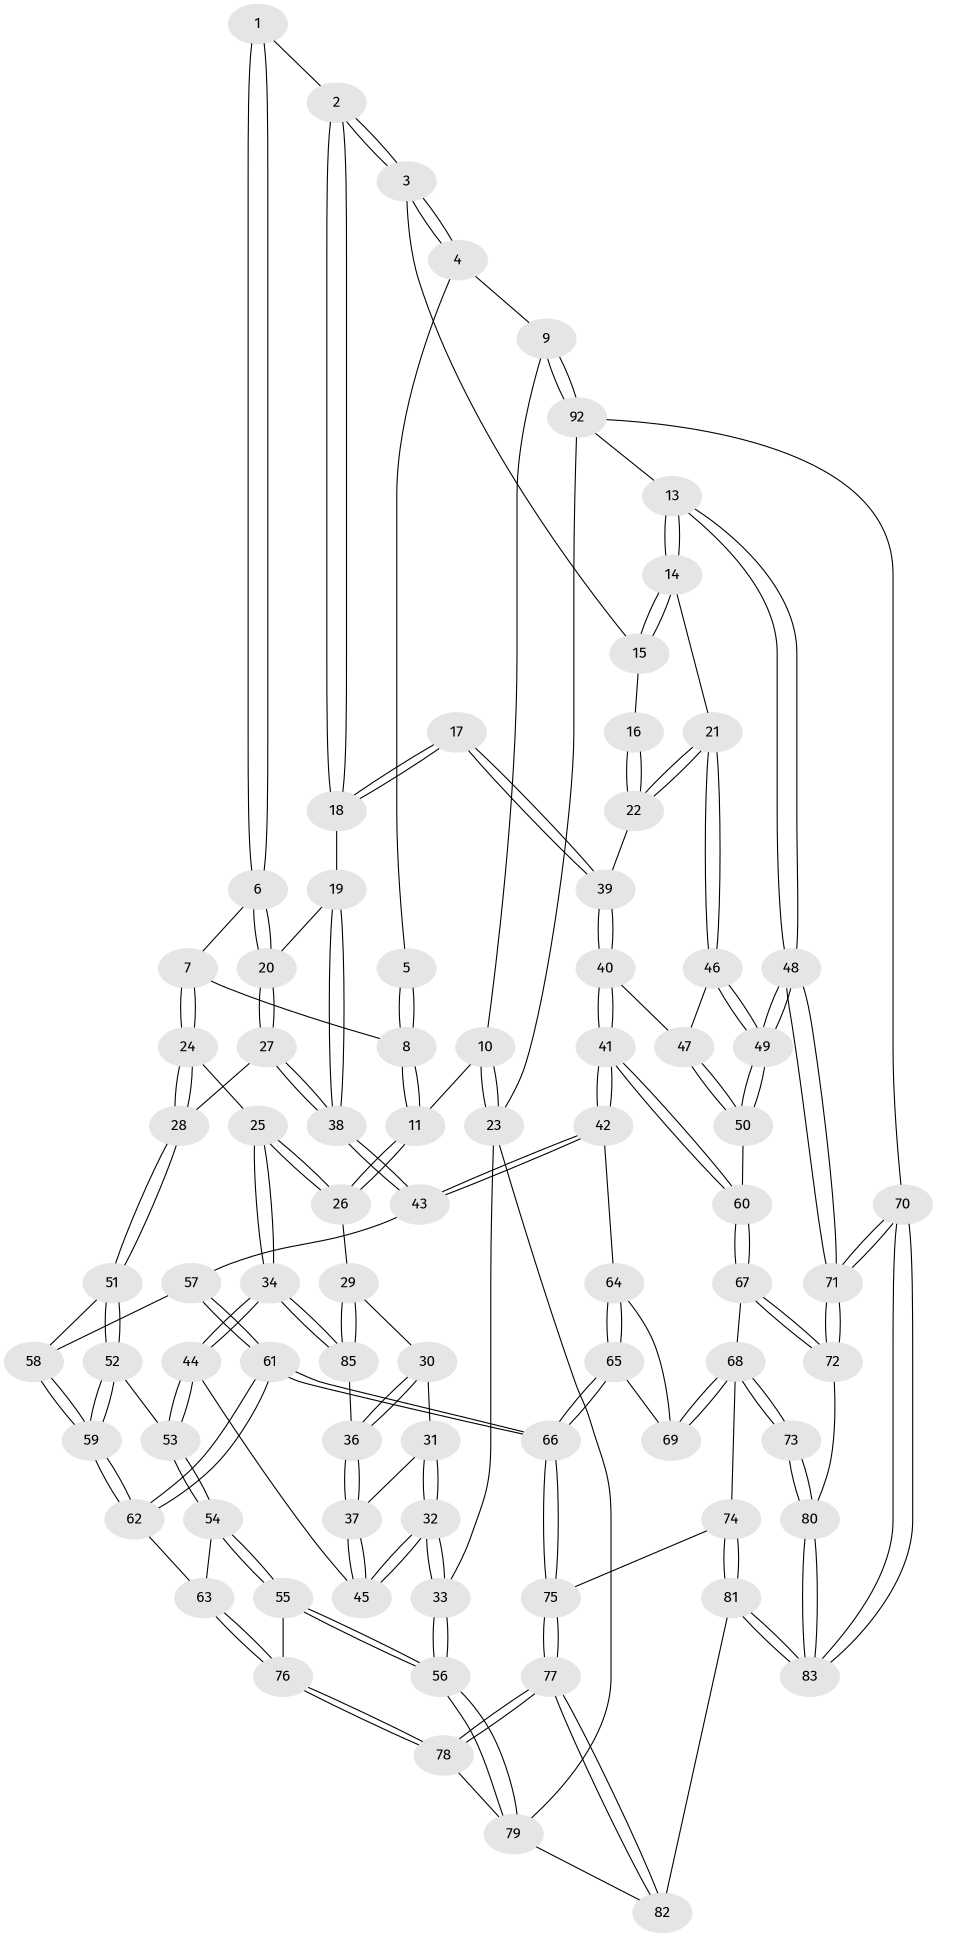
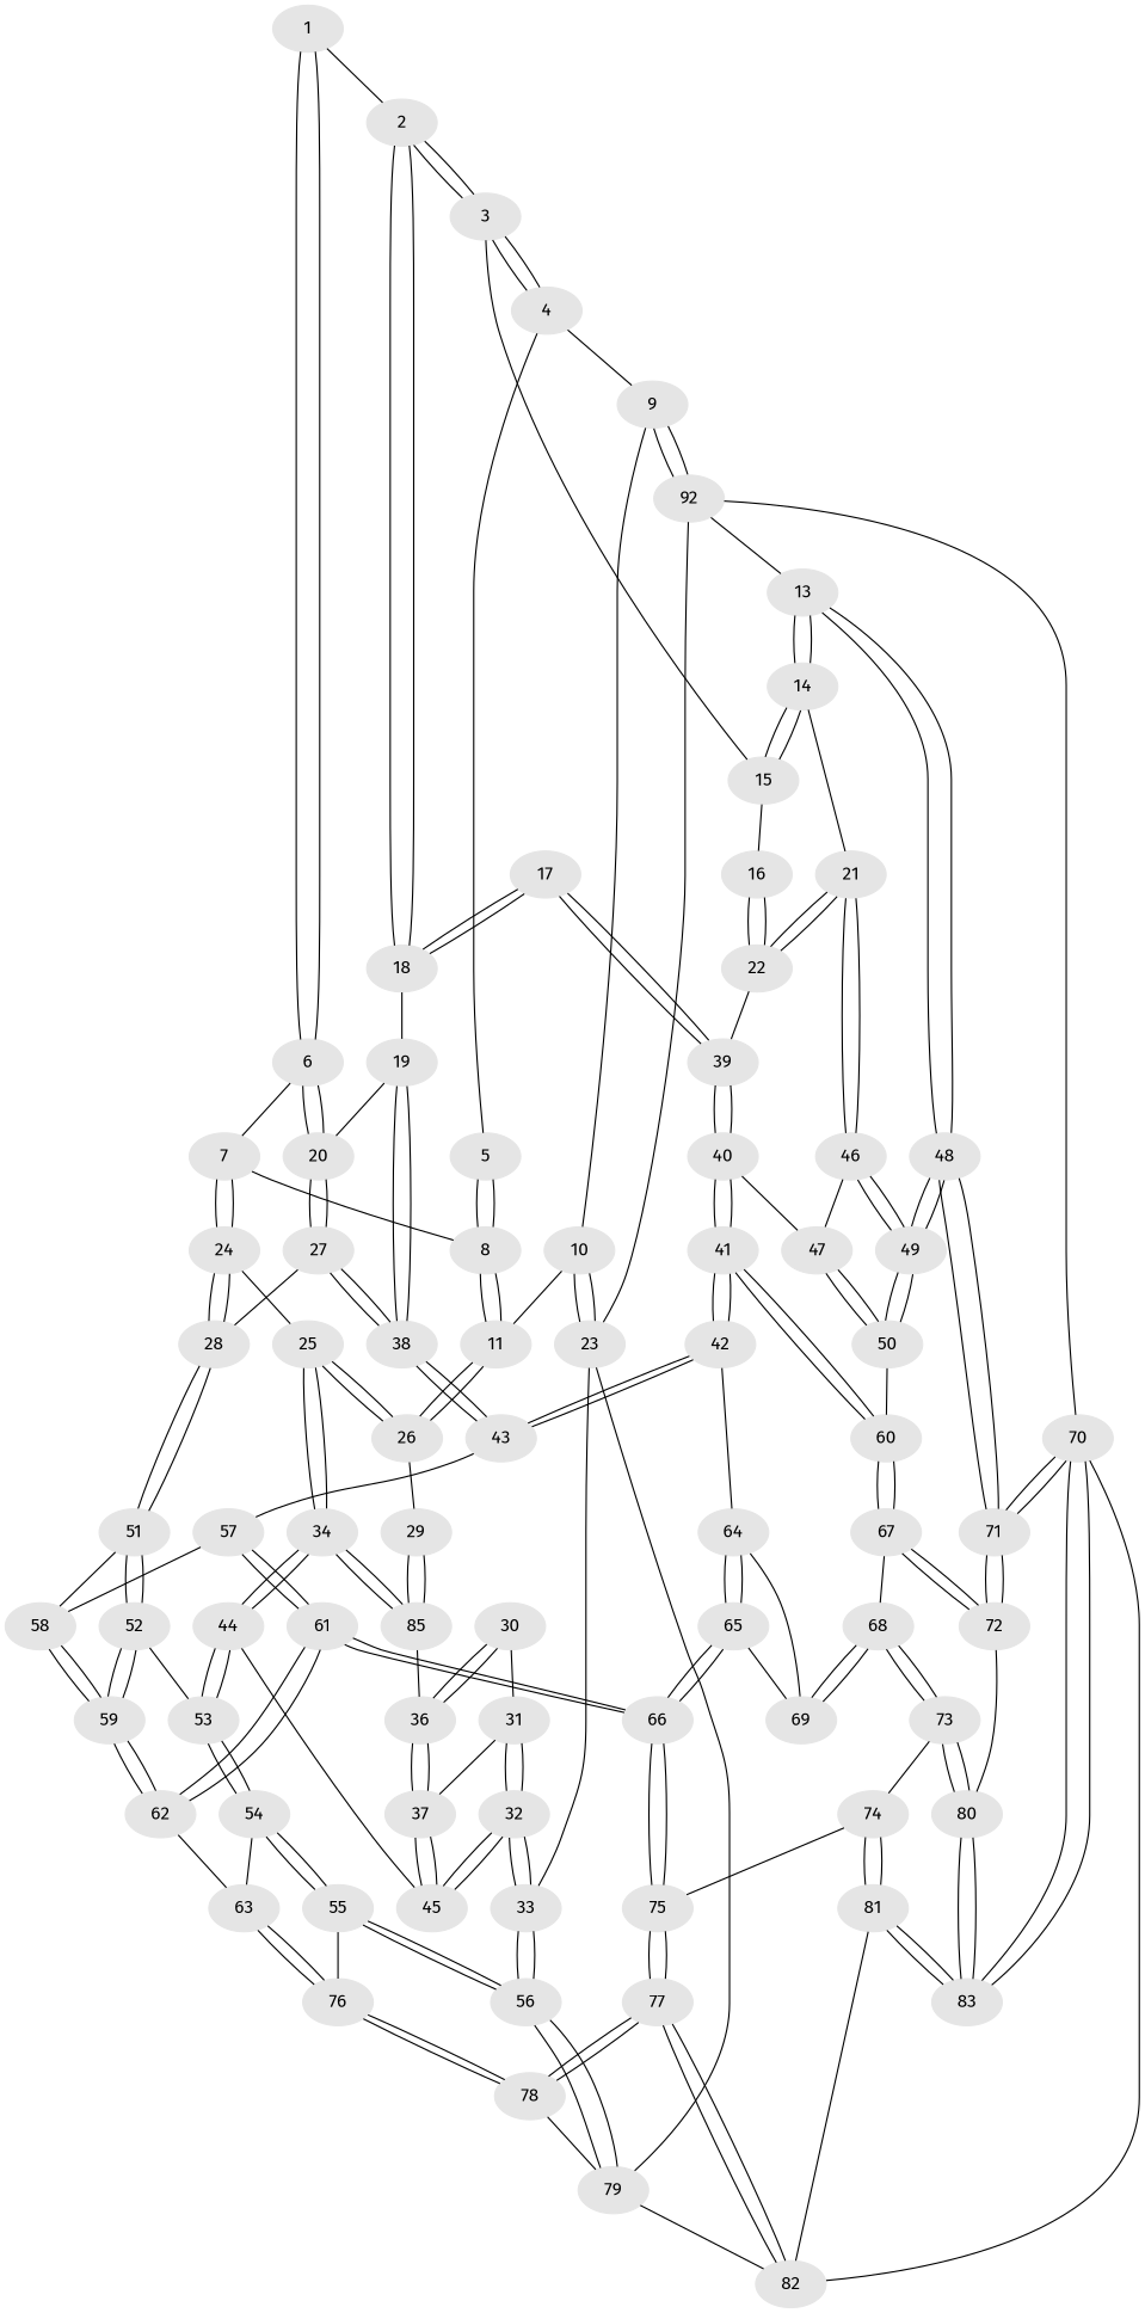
  graph {
    fontname="Fira Sans"
    node [color=gray90 fontname="Fira Sans" style=filled]
    edge [fontname="Fira Sans"]
    1
    2
    6
    3
    18
    7
    20
    4
    15
    19
    5
    9
    16
    8
    10
    n16 [label=92]
    11
    24
    27
    25
    28
    26
    23
    13
    70
    33
    79
    29
    14
    48
    71
    82
    83
    21
    49
    22
    46
    17
    39
    40
    38
    43
    47
    56
    34
    51
    n47 [label=85]
    44
    30
    52
    58
    31
    36
    32
    37
    45
    53
    57
    41
    42
    60
    50
    64
    67
    65
    69
    61
    54
    72
    59
    62
    55
    63
    76
    78
    66
    68
    75
    77
    73
    80
    74
    81
    1 -- 2
    1 -- 6
    1 -- 6
    2 -- 3
    2 -- 3
    2 -- 18
    2 -- 18
    6 -- 7
    6 -- 20
    6 -- 20
    3 -- 4
    3 -- 4
    3 -- 15
    18 -- 19
    7 -- 8
    7 -- 24
    7 -- 24
    20 -- 27
    20 -- 27
    4 -- 5
    4 -- 9
    15 -- 16
    19 -- 20
    19 -- 38
    19 -- 38
    5 -- 8
    5 -- 8
    9 -- 10
    9 -- n16
    9 -- n16
    16 -- 22
    16 -- 22
    8 -- 11
    8 -- 11
    10 -- 11
    10 -- 23
    10 -- 23
    n16 -- 23
    n16 -- 13
    n16 -- 70
    11 -- 26
    11 -- 26
    24 -- 25
    24 -- 28
    24 -- 28
    27 -- 28
    27 -- 38
    27 -- 38
    25 -- 26
    25 -- 26
    25 -- 34
    25 -- 34
    28 -- 51
    28 -- 51
    26 -- 29
    23 -- 33
    23 -- 79
    13 -- 14
    13 -- 14
    13 -- 48
    13 -- 48
    70 -- 71
    70 -- 71
+   70 -- 82
    70 -- 83
    70 -- 83
    33 -- 56
    33 -- 56
    79 -- 82
    29 -- n47
    29 -- n47
-   29 -- 30
    14 -- 15
    14 -- 15
    14 -- 21
    48 -- 71
    48 -- 71
    48 -- 49
    48 -- 49
    71 -- 72
    71 -- 72
    21 -- 22
    21 -- 22
    21 -- 46
    21 -- 46
    49 -- 50
    49 -- 50
    22 -- 39
    46 -- 49
    46 -- 49
    46 -- 47
    17 -- 18
    17 -- 18
    17 -- 39
    17 -- 39
    39 -- 40
    39 -- 40
    40 -- 47
    40 -- 41
    40 -- 41
    38 -- 43
    38 -- 43
    43 -- 57
    47 -- 50
    47 -- 50
    56 -- 79
    56 -- 79
    34 -- n47
    34 -- n47
    34 -- 44
    34 -- 44
    51 -- 52
    51 -- 52
    51 -- 58
    n47 -- 36
    44 -- 45
    44 -- 53
    44 -- 53
    30 -- 31
    30 -- 36
    30 -- 36
    52 -- 53
    52 -- 59
    52 -- 59
    58 -- 59
    58 -- 59
    31 -- 32
    31 -- 32
    31 -- 37
    36 -- 37
    36 -- 37
    32 -- 33
    32 -- 33
    32 -- 45
    32 -- 45
    37 -- 45
    37 -- 45
    53 -- 54
    53 -- 54
    57 -- 58
    57 -- 61
    57 -- 61
    41 -- 42
    41 -- 42
    41 -- 60
    41 -- 60
    42 -- 43
    42 -- 43
    42 -- 64
    60 -- 67
    60 -- 67
    50 -- 60
    64 -- 65
    64 -- 65
    64 -- 69
    67 -- 72
    67 -- 72
    67 -- 68
    65 -- 69
    65 -- 66
    65 -- 66
    61 -- 62
    61 -- 62
    61 -- 66
    61 -- 66
    54 -- 55
    54 -- 55
    54 -- 63
    72 -- 80
    59 -- 62
    59 -- 62
    62 -- 63
    55 -- 56
    55 -- 56
    55 -- 76
    63 -- 76
    63 -- 76
    76 -- 78
    76 -- 78
    78 -- 79
    66 -- 75
    66 -- 75
    68 -- 69
    68 -- 69
    68 -- 73
    68 -- 73
    75 -- 77
    75 -- 77
    77 -- 82
    77 -- 82
    77 -- 78
    77 -- 78
    73 -- 80
    73 -- 80
-   68 -- 74
+   73 -- 74
    80 -- 83
    80 -- 83
    74 -- 75
    74 -- 81
    74 -- 81
    81 -- 82
    81 -- 83
    81 -- 83
  }
